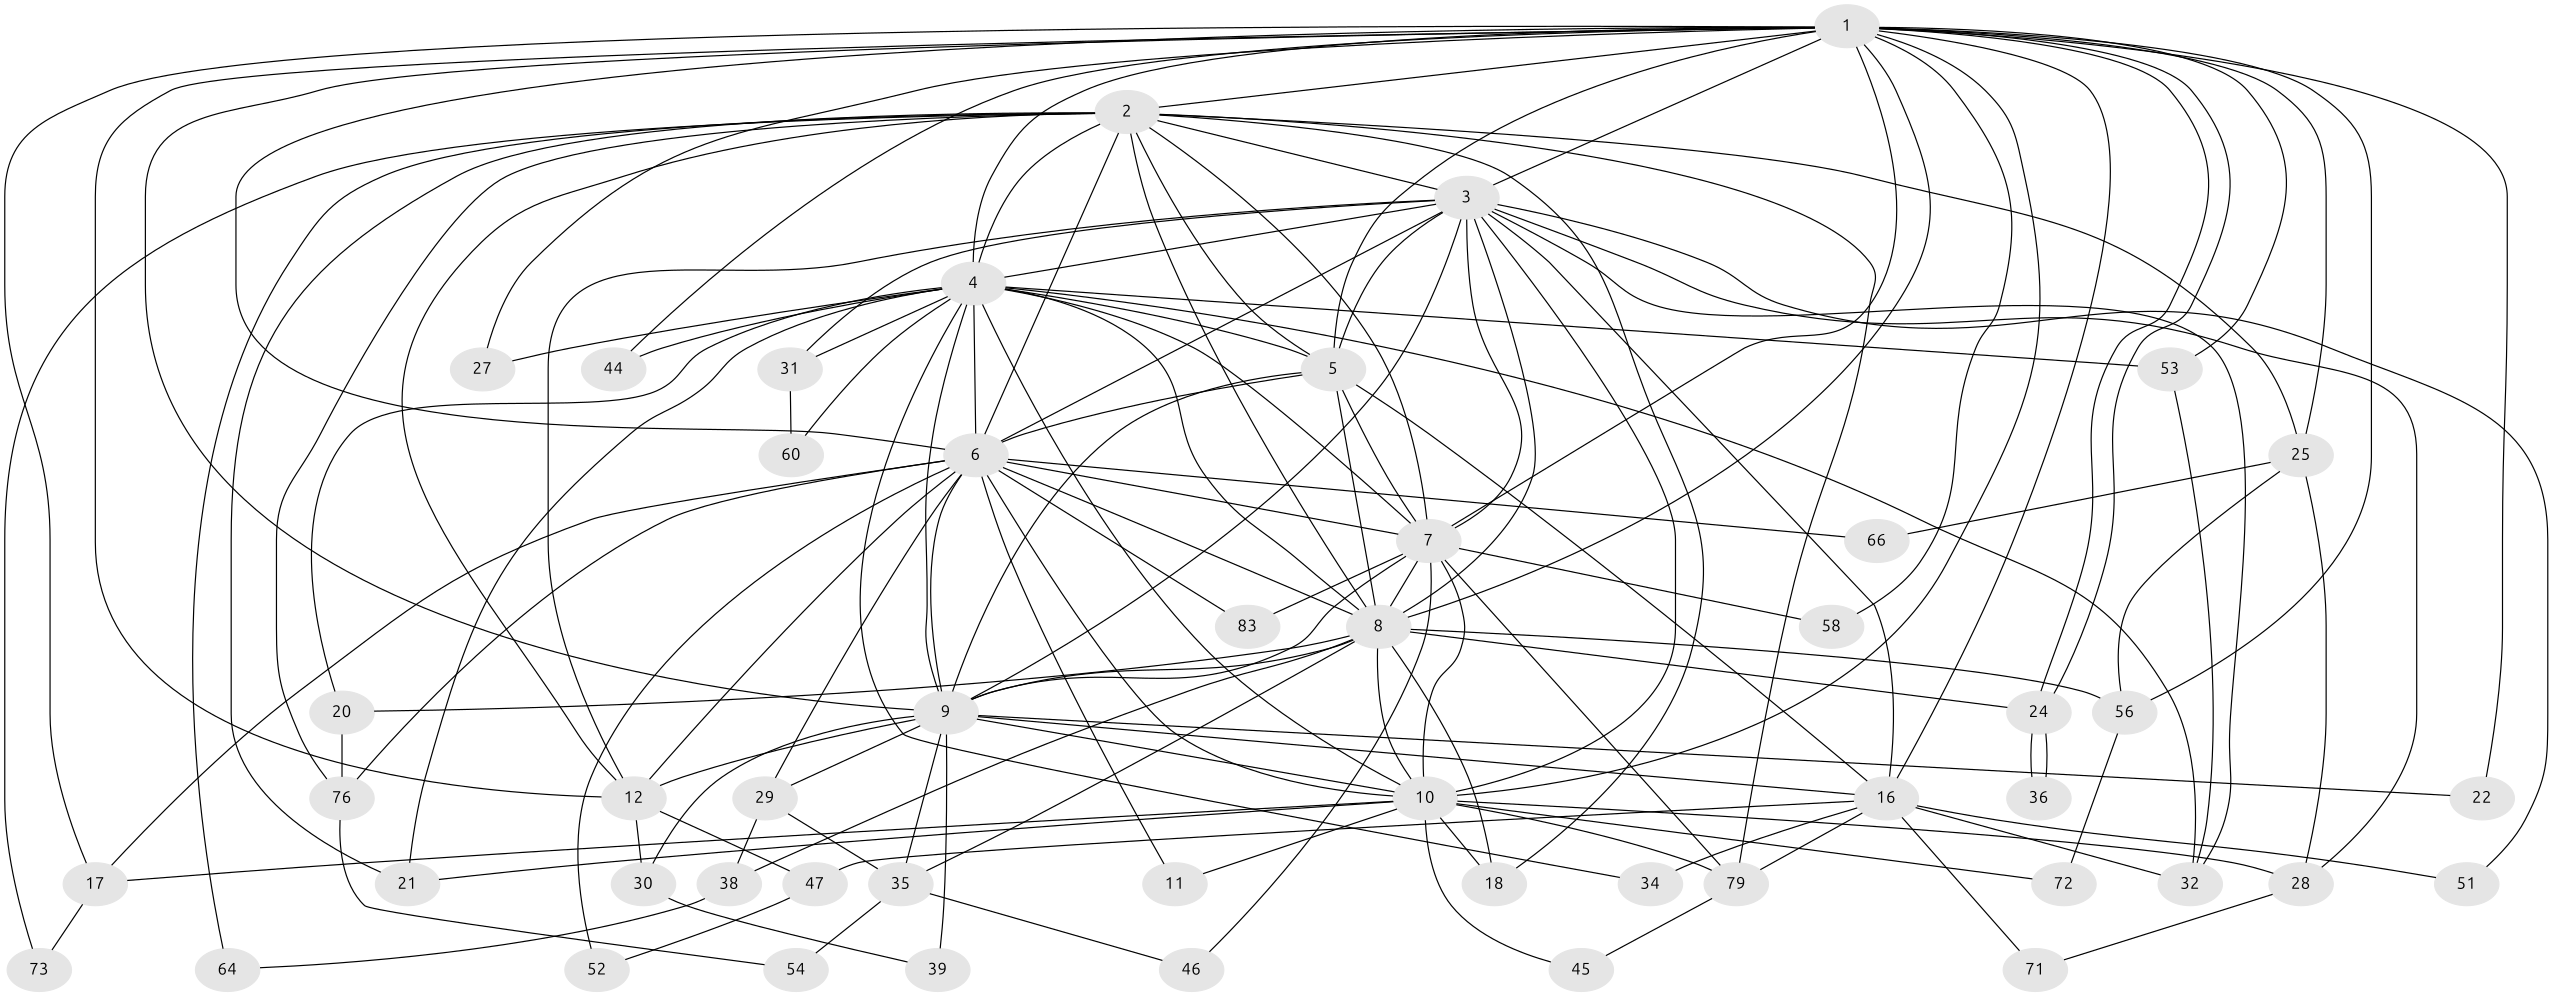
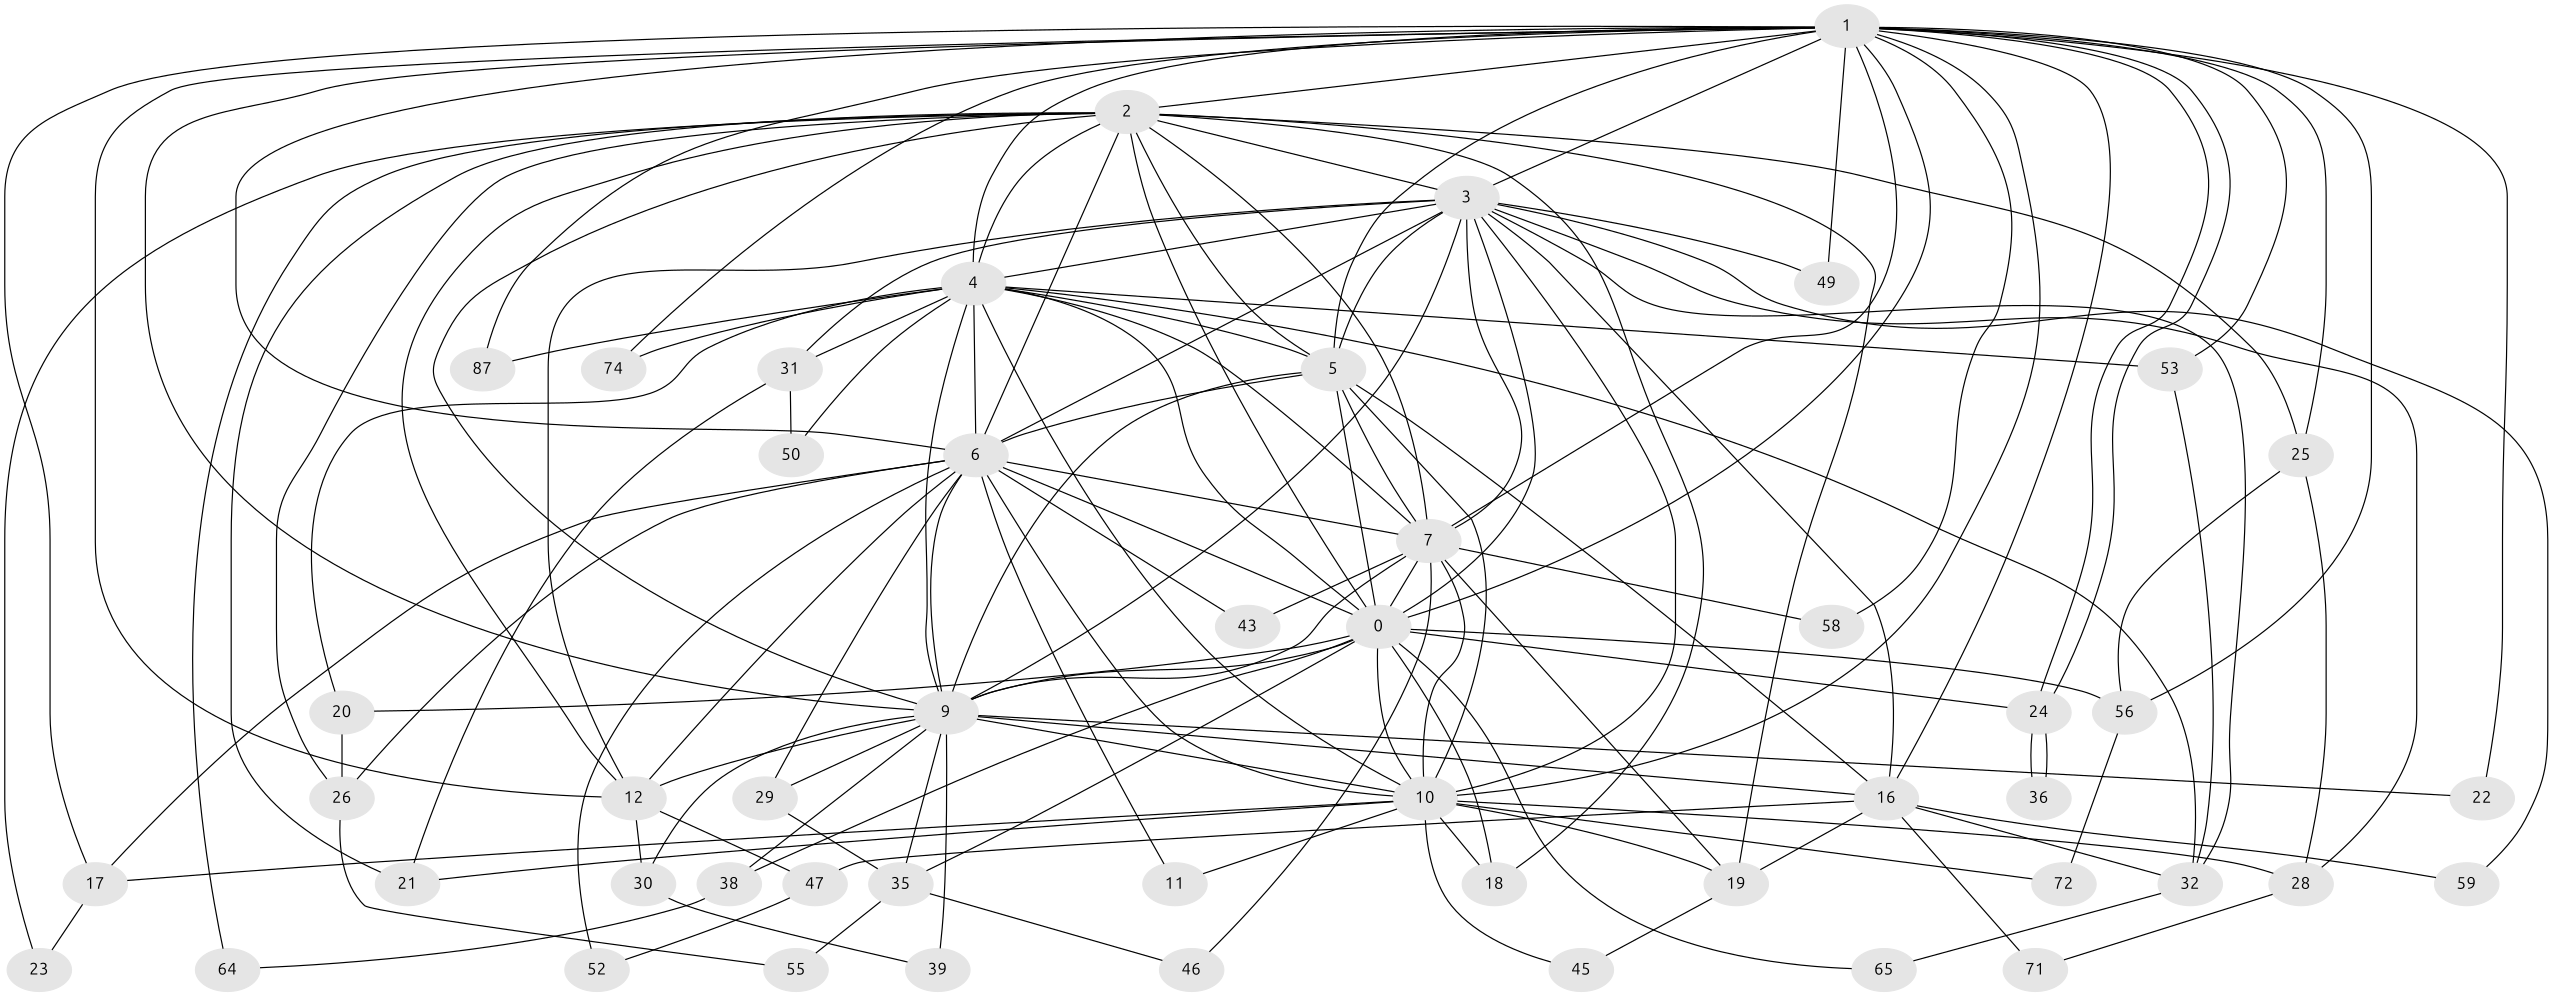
  graph {
    fontname=Ubuntu
    node [color=gray90 fontname=Ubuntu style=filled]
    edge [fontname=Ubuntu]
    1 [super="+14"]
    2 [super="+40"]
    3 [super="+59"]
    4 [super="+69"]
    5 [super="+41"]
    6 [super="+48"]
    7 [super="+33"]
-   8 [super="+15"]
+   8 [super="+15" label=0]
    9 [super="+13"]
    10 [super="+60"]
    12 [super="+68"]
    16 [super="+61"]
    17 [super="+73"]
    22
    24 [super="+62"]
    25 [super="+63"]
-   27
-   44
+   27 [label=87]
+   44 [label=74]
+   49
    53
    56 [super="+70"]
    58
    18 [super="+67"]
    21
-   23 [label=73]
-   26 [super="+37" label=76]
+   23
+   26 [super="+37"]
    64
-   19 [label=79]
+   19
    28
    31
    32 [super="+55"]
-   51
+   51 [label=59]
    20
-   34
-   50 [label=60]
+   50
    11
    29
-   43 [label=83]
+   43
    52
-   66
    46
    35 [super="+42"]
    38
+   65
    30
    39
    45
    72
    47
    71
    36
-   54
+   54 [label=55]
    1 -- 2
    1 -- 3
    1 -- 4
    1 -- 5
    1 -- 6
    1 -- 7
    1 -- 8
    1 -- 9
    1 -- 10
    1 -- 12
    1 -- 16
    1 -- 17
    1 -- 22
    1 -- 24
    1 -- 24
    1 -- 25
    1 -- 27
    1 -- 44
+   1 -- 49
    1 -- 53
    1 -- 56
    1 -- 58
    2 -- 3
    2 -- 4
    2 -- 5
    2 -- 6
    2 -- 7 [weight=2]
    2 -- 8
+   2 -- 9
    2 -- 12
    2 -- 25
    2 -- 18
    2 -- 21
    2 -- 23
    2 -- 26
    2 -- 64
    2 -- 19
    3 -- 4
    3 -- 5
    3 -- 6
    3 -- 7
    3 -- 8
    3 -- 9
    3 -- 10
    3 -- 12
    3 -- 16
+   3 -- 49
    3 -- 28
    3 -- 31
    3 -- 32
    3 -- 51
    4 -- 5
    4 -- 6
    4 -- 7
    4 -- 8 [weight=2]
    4 -- 9
    4 -- 10
    4 -- 27
    4 -- 44
    4 -- 53
-   4 -- 21
+   31 -- 21
    4 -- 31
    4 -- 32 [weight=2]
    4 -- 20
-   4 -- 34
    4 -- 50
    5 -- 6
    5 -- 7
    5 -- 8
    5 -- 9
+   5 -- 10
    5 -- 16
    6 -- 7
    6 -- 8
    6 -- 9 [weight=2]
    6 -- 10
    6 -- 12
    6 -- 17
    6 -- 26
    6 -- 11
    6 -- 29
    6 -- 43
    6 -- 52
-   6 -- 66
    7 -- 8
    7 -- 9
    7 -- 10
    7 -- 58
    7 -- 19
    7 -- 43
    7 -- 46
    8 -- 9
    8 -- 10
    8 -- 24
    8 -- 56
    8 -- 18
    8 -- 20
    8 -- 35
    8 -- 38
+   8 -- 65
    9 -- 10
    9 -- 12
    9 -- 16
    9 -- 22
    9 -- 29
    9 -- 35
-   29 -- 38
+   9 -- 38
    9 -- 30
    9 -- 39
    10 -- 17
    10 -- 18
    10 -- 21
    10 -- 19
    10 -- 28
    10 -- 11
    10 -- 45
    10 -- 72
    12 -- 30
    12 -- 47
    16 -- 19
    16 -- 32
    16 -- 51
-   16 -- 34
    16 -- 47
    16 -- 71
    17 -- 23
    24 -- 36
    24 -- 36
    25 -- 56
    25 -- 28
-   25 -- 66
    53 -- 32
    56 -- 72
    26 -- 54
    19 -- 45
    28 -- 71
    31 -- 50
+   32 -- 65
    20 -- 26
    29 -- 35
    35 -- 46
    35 -- 54
    38 -- 64
    30 -- 39
    47 -- 52
  }
